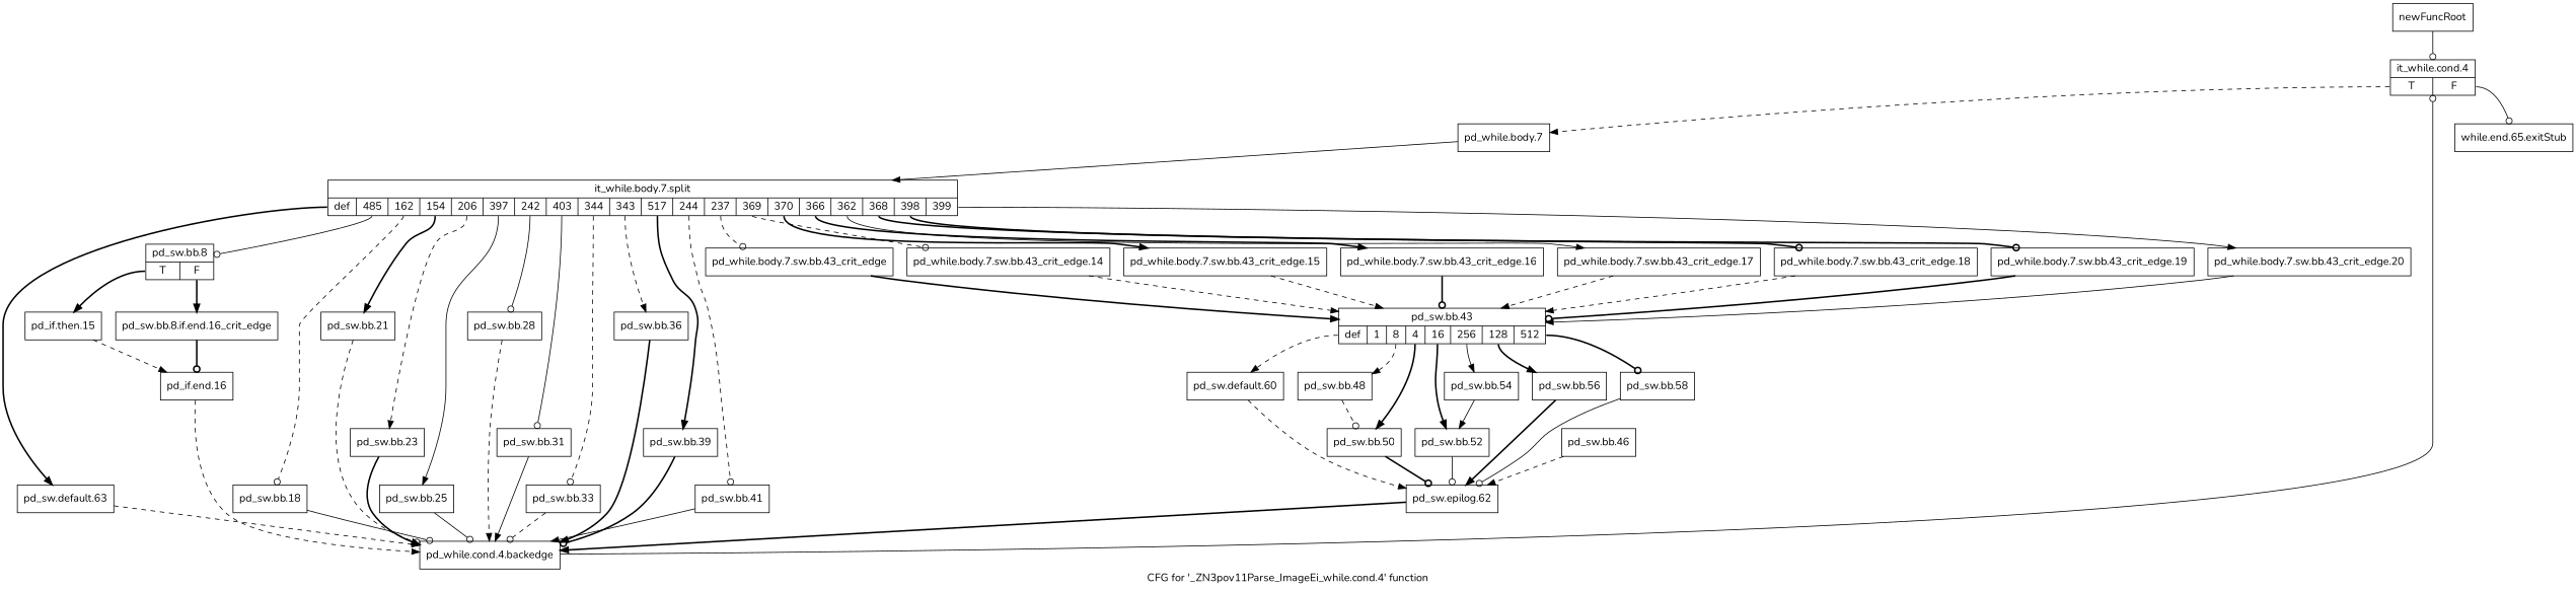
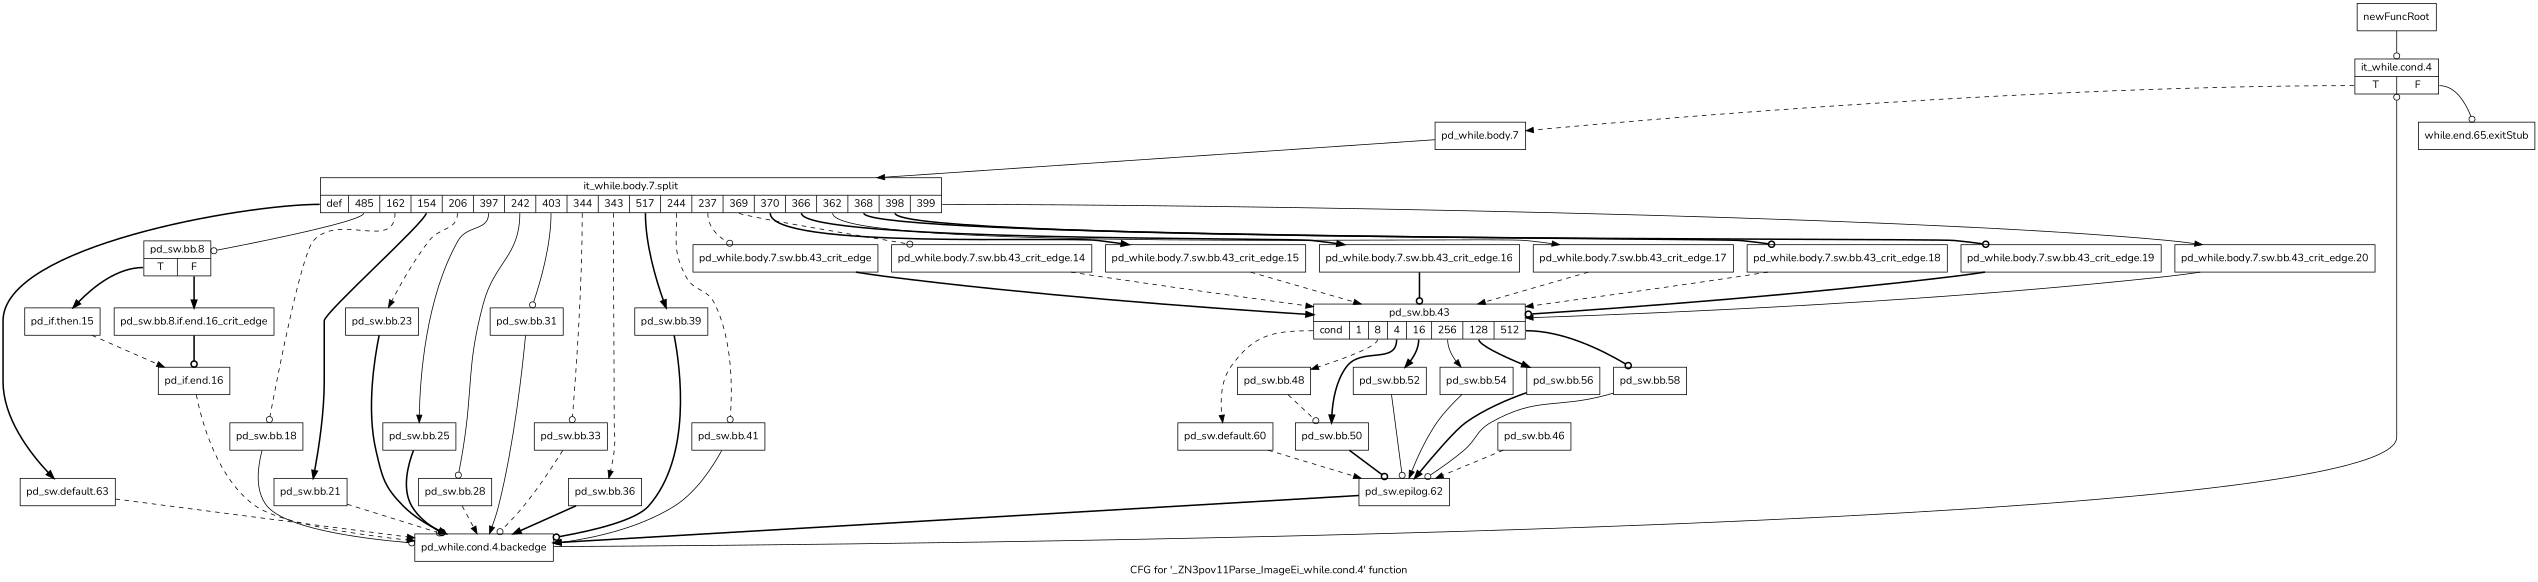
  digraph {
    fontname=Nunito
    label="CFG for '_ZN3pov11Parse_ImageEi_while.cond.4' function"
    node [fontname=Nunito shape=record]
    edge [arrowhead=normal fontname=Nunito style=bold]
    n1 [label="{newFuncRoot}"]
    n2 [label="{it_while.cond.4|{<s0>T|<s1>F}}"]
    n3 [label="{while.end.65.exitStub}"]
    n4 [label="{pd_while.body.7}"]
    n5 [label="{it_while.body.7.split|{<s0>def|<s1>485|<s2>162|<s3>154|<s4>206|<s5>397|<s6>242|<s7>403|<s8>344|<s9>343|<s10>517|<s11>244|<s12>237|<s13>369|<s14>370|<s15>366|<s16>362|<s17>368|<s18>398|<s19>399}}"]
    n6 [label="{pd_sw.default.63}"]
    n7 [label="{pd_sw.bb.8|{<s0>T|<s1>F}}"]
    n8 [label="{pd_sw.bb.18}"]
    n9 [label="{pd_sw.bb.21}"]
    n10 [label="{pd_sw.bb.23}"]
    n11 [label="{pd_sw.bb.25}"]
    n12 [label="{pd_sw.bb.28}"]
    n13 [label="{pd_sw.bb.31}"]
    n14 [label="{pd_sw.bb.33}"]
    n15 [label="{pd_sw.bb.36}"]
    n16 [label="{pd_sw.bb.39}"]
    n17 [label="{pd_sw.bb.41}"]
    n18 [label="{pd_while.body.7.sw.bb.43_crit_edge}"]
    n19 [label="{pd_while.body.7.sw.bb.43_crit_edge.14}"]
    n20 [label="{pd_while.body.7.sw.bb.43_crit_edge.15}"]
    n21 [label="{pd_while.body.7.sw.bb.43_crit_edge.16}"]
    n22 [label="{pd_while.body.7.sw.bb.43_crit_edge.17}"]
    n23 [label="{pd_while.body.7.sw.bb.43_crit_edge.18}"]
    n24 [label="{pd_while.body.7.sw.bb.43_crit_edge.19}"]
    n25 [label="{pd_while.body.7.sw.bb.43_crit_edge.20}"]
    n26 [label="{pd_while.cond.4.backedge}"]
    n27 [label="{pd_if.then.15}"]
    n28 [label="{pd_sw.bb.8.if.end.16_crit_edge}"]
-   n29 [label="{pd_sw.bb.43|{<s0>def|<s1>1|<s2>8|<s3>4|<s4>16|<s5>256|<s6>128|<s7>512}}"]
+   n29 [label="{pd_sw.bb.43|{<s0>cond|<s1>1|<s2>8|<s3>4|<s4>16|<s5>256|<s6>128|<s7>512}}"]
    n30 [label="{pd_if.end.16}"]
    n31 [label="{pd_sw.default.60}"]
    n32 [label="{pd_sw.bb.48}"]
    n33 [label="{pd_sw.bb.50}"]
    n34 [label="{pd_sw.bb.52}"]
    n35 [label="{pd_sw.bb.54}"]
    n36 [label="{pd_sw.bb.56}"]
    n37 [label="{pd_sw.bb.58}"]
    n38 [label="{pd_sw.epilog.62}"]
    n39 [label="{pd_sw.bb.46}"]
    n1 -> n2 [arrowhead=odot style=solid]
    n2 -> n3 [arrowhead=odot style=solid tailport=s1]
    n2 -> n4 [style=dashed tailport=s0]
    n4 -> n5 [style=solid]
    n5 -> n6 [tailport=s0]
    n5 -> n7 [arrowhead=odot style=solid tailport=s1]
    n5 -> n8 [arrowhead=odot style=dashed tailport=s2]
    n5 -> n9 [tailport=s3]
    n5 -> n10 [style=dashed tailport=s4]
    n5 -> n11 [style=solid tailport=s5]
    n5 -> n12 [arrowhead=odot style=solid tailport=s6]
    n5 -> n13 [arrowhead=odot style=solid tailport=s7]
    n5 -> n14 [arrowhead=odot style=dashed tailport=s8]
    n5 -> n15 [style=dashed tailport=s9]
    n5 -> n16 [tailport=s10]
    n5 -> n17 [arrowhead=odot style=dashed tailport=s11]
    n5 -> n18 [arrowhead=odot style=dashed tailport=s12]
    n5 -> n19 [arrowhead=odot style=dashed tailport=s13]
    n5 -> n20 [tailport=s14]
    n5 -> n21 [tailport=s15]
    n5 -> n22 [style=solid tailport=s16]
    n5 -> n23 [arrowhead=odot tailport=s17]
    n5 -> n24 [arrowhead=odot tailport=s18]
    n5 -> n25 [style=solid tailport=s19]
    n6 -> n26 [style=dashed]
    n7 -> n27 [tailport=s0]
    n7 -> n28 [tailport=s1]
    n8 -> n26 [arrowhead=odot style=solid]
    n9 -> n26 [arrowhead=odot style=dashed]
    n10 -> n26
-   n11 -> n26 [arrowhead=odot style=solid]
+   n11 -> n26 [arrowhead=odot]
    n12 -> n26 [style=dashed]
    n13 -> n26 [style=solid]
    n14 -> n26 [arrowhead=odot style=dashed]
    n15 -> n26
    n16 -> n26 [arrowhead=odot]
    n17 -> n26 [style=solid]
    n18 -> n29
    n19 -> n29 [style=dashed]
    n20 -> n29 [style=dashed]
    n21 -> n29 [arrowhead=odot]
    n22 -> n29 [style=dashed]
    n23 -> n29 [style=dashed]
    n24 -> n29 [arrowhead=odot]
    n25 -> n29 [style=solid]
    n26 -> n2 [arrowhead=odot style=solid]
    n27 -> n30 [style=dashed]
    n28 -> n30 [arrowhead=odot]
    n29 -> n31 [style=dashed tailport=s0]
    n29 -> n32 [style=dashed tailport=s2]
    n29 -> n33 [tailport=s3]
    n29 -> n34 [tailport=s4]
    n29 -> n35 [style=solid tailport=s5]
    n29 -> n36 [tailport=s6]
    n29 -> n37 [arrowhead=odot tailport=s7]
    n30 -> n26 [style=dashed]
    n31 -> n38 [style=dashed]
    n32 -> n33 [arrowhead=odot style=dashed]
    n33 -> n38 [arrowhead=odot]
    n34 -> n38 [arrowhead=odot style=solid]
-   n35 -> n34 [style=solid]
+   n35 -> n38 [style=solid]
    n36 -> n38
    n37 -> n38 [arrowhead=odot style=solid]
    n38 -> n26
    n39 -> n38 [style=dashed]
  }
